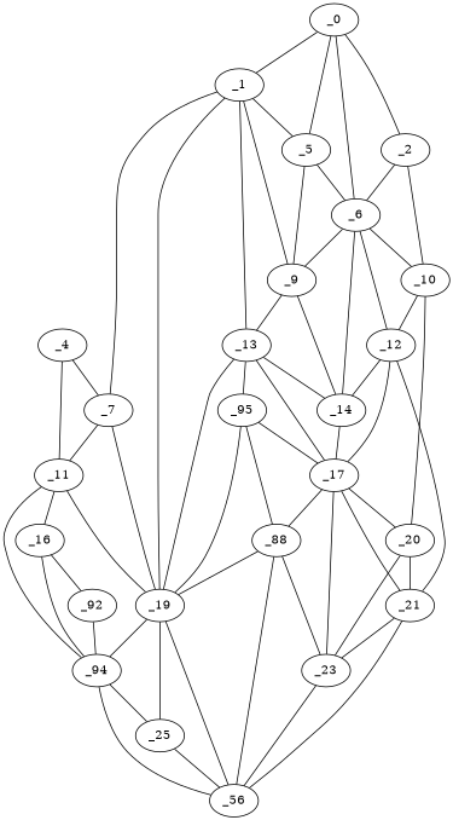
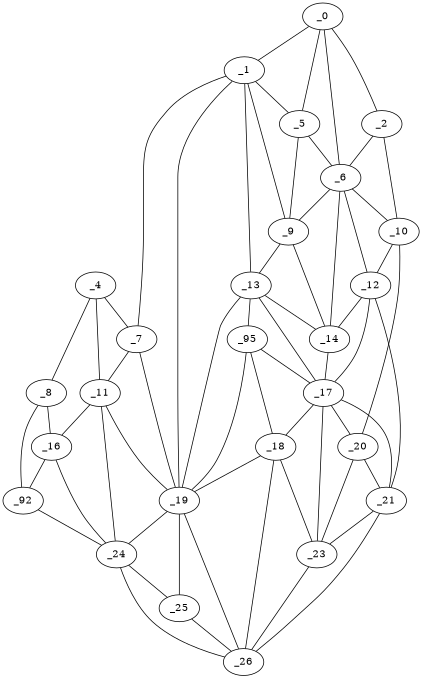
  graph {
    node [x=59 y=38]
    edge [valence=2]
    _0 [x=38 y=9]
    _1 [x=40 y=51]
    _2 [x=50 y=3]
    _5 [x=56]
    _6 [y=28]
    _7 [y=99]
    _9 [x=66]
    _13 [x=73 y=40]
    _19 [x=91 y=63]
    _10 [x=69 y=6]
    _12 [x=73 y=23]
    _14 [x=74 y=27]
    _11 [x=69 y=102]
    _17 [x=82 y=29]
    n15 [label=_95 x=77 y=41]
-   _24 [x=95 y=86 label=_94]
-   _26 [x=97 y=62 label=_56]
+   _24 [x=95 y=86]
+   _26 [x=97 y=62]
    _25 [x=96 y=71]
    _20 [x=92 y=26]
    _21 [x=93 y=11]
    _4 [x=53 y=107]
+   _8 [x=65 y=125]
    _16 [x=81 y=106]
    _23 [x=94 y=37]
-   _18 [x=85 y=41 label=_88]
+   _18 [x=85 y=41]
    n26 [label=_92 x=93 y=99]
    _0 -- _1 [valence=1]
    _0 -- _2 [valence=1]
    _0 -- _5 [valence=1]
    _0 -- _6
    _1 -- _5 [valence=1]
    _1 -- _7
    _1 -- _9
    _1 -- _13
    _1 -- _19 [valence=1]
    _2 -- _6 [valence=1]
    _2 -- _10 [valence=1]
    _5 -- _6
    _5 -- _9
    _6 -- _9 [valence=1]
    _6 -- _10
    _6 -- _12 [valence=1]
    _6 -- _14
    _7 -- _19
    _7 -- _11
    _9 -- _13 [valence=1]
    _9 -- _14 [valence=1]
    _13 -- _19 [valence=1]
    _13 -- _14
    _13 -- _17
    _13 -- n15
    _19 -- _24
    _19 -- _26
    _19 -- _25
    _10 -- _12
    _10 -- _20 [valence=1]
    _12 -- _14
    _12 -- _17
    _12 -- _21
    _14 -- _17
    _11 -- _19
    _11 -- _24
    _11 -- _16
    _17 -- _20
    _17 -- _21 [valence=1]
    _17 -- _23
    _17 -- _18
    n15 -- _19 [valence=1]
    n15 -- _17 [valence=1]
    n15 -- _18
    _24 -- _26 [valence=1]
    _24 -- _25 [valence=1]
    _25 -- _26
    _20 -- _21 [valence=1]
    _20 -- _23
    _21 -- _26 [valence=1]
    _21 -- _23 [valence=1]
    _4 -- _7
    _4 -- _11
+   _4 -- _8 [valence=1]
+   _8 -- _16 [valence=1]
+   _8 -- n26 [valence=1]
    _16 -- _24
    _16 -- n26 [valence=1]
    _23 -- _26
    _18 -- _19
    _18 -- _26 [valence=1]
    _18 -- _23
    n26 -- _24 [valence=1]
  }
